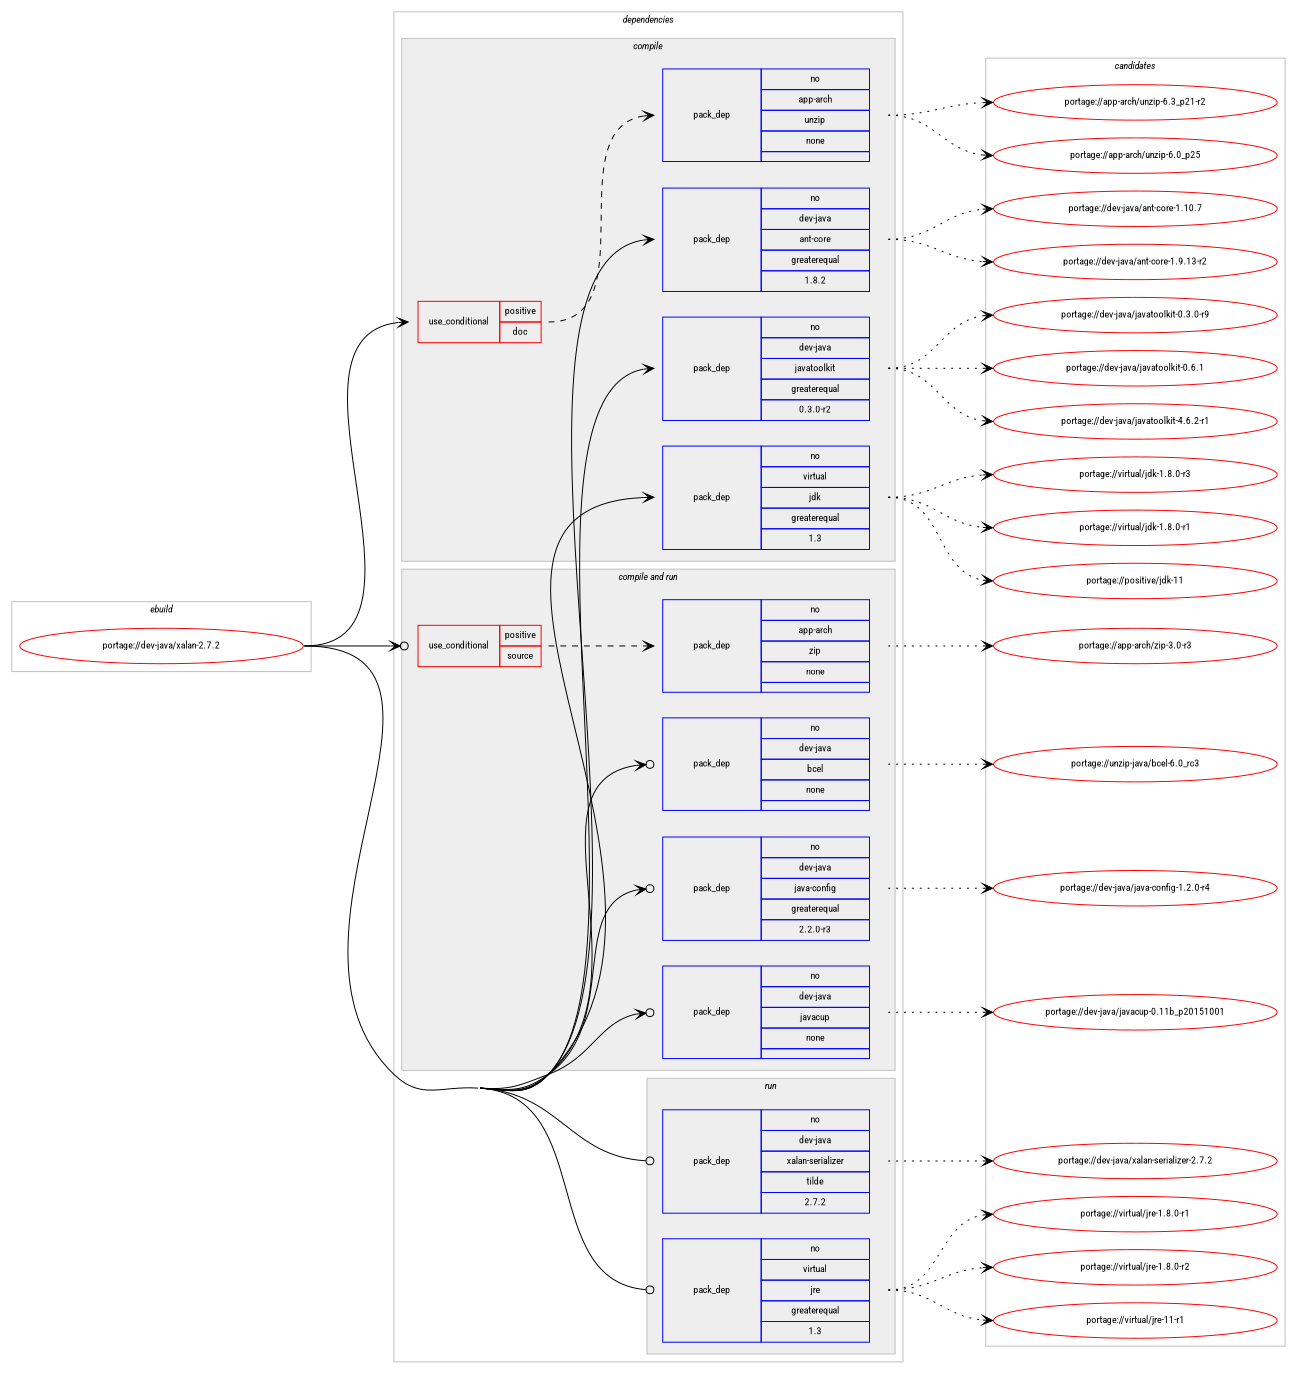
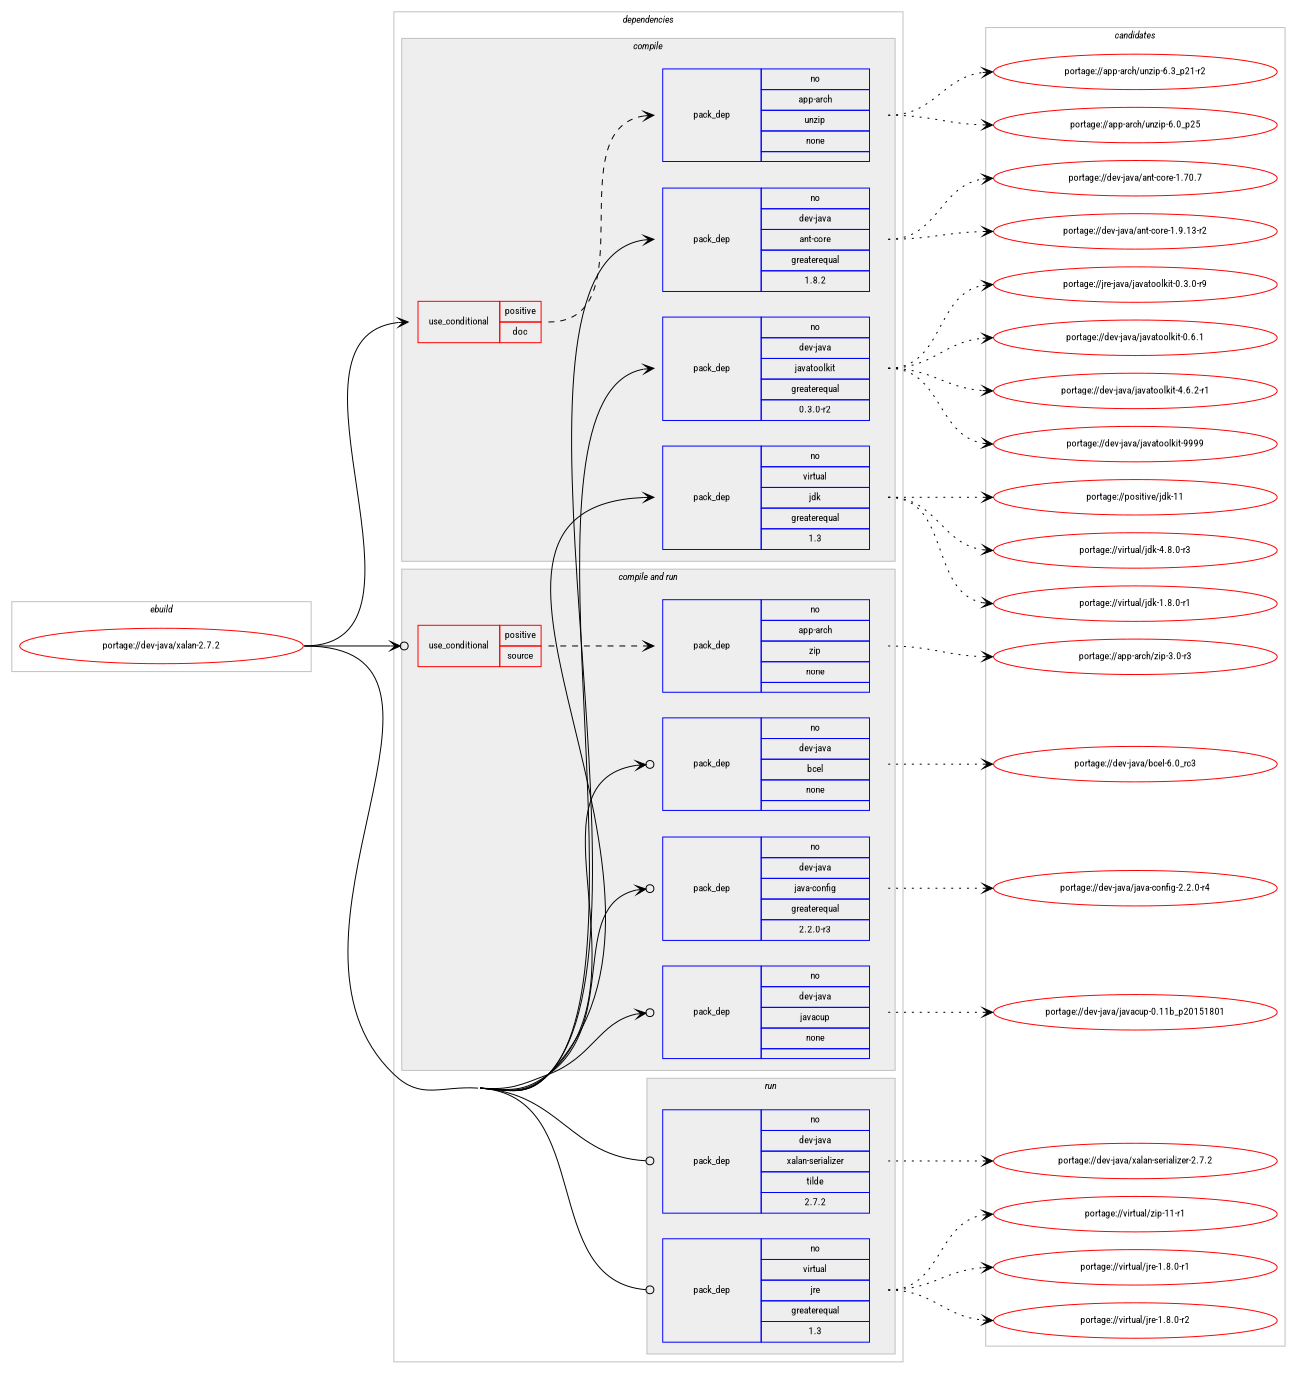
  digraph {
    compound=true
    concentrate=true
    fontname="Roboto Condensed"
    fontsize=10
    newrank=true
    rankdir=LR
    ranksep=1.5
    node [color=red fontname="Roboto Condensed" fontsize=10]
    edge [arrowhead=vee fontname="Roboto Condensed" headport=w style=dotted tailport=e weight=100]
    n1 [label="portage://dev-java/xalan-2.7.2" width=4]
    n2 [color=blue label=<<TABLE BORDER="0" CELLBORDER="1" CELLSPACING="0" CELLPADDING="4" WIDTH="220"><TR><TD ROWSPAN="6" CELLPADDING="30">pack_dep</TD></TR><TR><TD WIDTH="110">no</TD></TR><TR><TD>app-arch</TD></TR><TR><TD>unzip</TD></TR><TR><TD>none</TD></TR><TR><TD></TD></TR></TABLE>> shape=none]
    n3 [label=<<TABLE BORDER="0" CELLBORDER="1" CELLSPACING="0" CELLPADDING="4"><TR><TD ROWSPAN="3" CELLPADDING="10">use_conditional</TD></TR><TR><TD>positive</TD></TR><TR><TD>doc</TD></TR></TABLE>> shape=none]
    n4 [color=blue label=<<TABLE BORDER="0" CELLBORDER="1" CELLSPACING="0" CELLPADDING="4" WIDTH="220"><TR><TD ROWSPAN="6" CELLPADDING="30">pack_dep</TD></TR><TR><TD WIDTH="110">no</TD></TR><TR><TD>dev-java</TD></TR><TR><TD>ant-core</TD></TR><TR><TD>greaterequal</TD></TR><TR><TD>1.8.2</TD></TR></TABLE>> shape=none]
    n5 [color=blue label=<<TABLE BORDER="0" CELLBORDER="1" CELLSPACING="0" CELLPADDING="4" WIDTH="220"><TR><TD ROWSPAN="6" CELLPADDING="30">pack_dep</TD></TR><TR><TD WIDTH="110">no</TD></TR><TR><TD>dev-java</TD></TR><TR><TD>javatoolkit</TD></TR><TR><TD>greaterequal</TD></TR><TR><TD>0.3.0-r2</TD></TR></TABLE>> shape=none]
    n6 [color=blue label=<<TABLE BORDER="0" CELLBORDER="1" CELLSPACING="0" CELLPADDING="4" WIDTH="220"><TR><TD ROWSPAN="6" CELLPADDING="30">pack_dep</TD></TR><TR><TD WIDTH="110">no</TD></TR><TR><TD>virtual</TD></TR><TR><TD>jdk</TD></TR><TR><TD>greaterequal</TD></TR><TR><TD>1.3</TD></TR></TABLE>> shape=none]
    n7 [color=blue label=<<TABLE BORDER="0" CELLBORDER="1" CELLSPACING="0" CELLPADDING="4" WIDTH="220"><TR><TD ROWSPAN="6" CELLPADDING="30">pack_dep</TD></TR><TR><TD WIDTH="110">no</TD></TR><TR><TD>app-arch</TD></TR><TR><TD>zip</TD></TR><TR><TD>none</TD></TR><TR><TD></TD></TR></TABLE>> shape=none]
    n8 [label=<<TABLE BORDER="0" CELLBORDER="1" CELLSPACING="0" CELLPADDING="4"><TR><TD ROWSPAN="3" CELLPADDING="10">use_conditional</TD></TR><TR><TD>positive</TD></TR><TR><TD>source</TD></TR></TABLE>> shape=none]
    n9 [color=blue label=<<TABLE BORDER="0" CELLBORDER="1" CELLSPACING="0" CELLPADDING="4" WIDTH="220"><TR><TD ROWSPAN="6" CELLPADDING="30">pack_dep</TD></TR><TR><TD WIDTH="110">no</TD></TR><TR><TD>dev-java</TD></TR><TR><TD>bcel</TD></TR><TR><TD>none</TD></TR><TR><TD></TD></TR></TABLE>> shape=none]
    n10 [color=blue label=<<TABLE BORDER="0" CELLBORDER="1" CELLSPACING="0" CELLPADDING="4" WIDTH="220"><TR><TD ROWSPAN="6" CELLPADDING="30">pack_dep</TD></TR><TR><TD WIDTH="110">no</TD></TR><TR><TD>dev-java</TD></TR><TR><TD>java-config</TD></TR><TR><TD>greaterequal</TD></TR><TR><TD>2.2.0-r3</TD></TR></TABLE>> shape=none]
    n11 [color=blue label=<<TABLE BORDER="0" CELLBORDER="1" CELLSPACING="0" CELLPADDING="4" WIDTH="220"><TR><TD ROWSPAN="6" CELLPADDING="30">pack_dep</TD></TR><TR><TD WIDTH="110">no</TD></TR><TR><TD>dev-java</TD></TR><TR><TD>javacup</TD></TR><TR><TD>none</TD></TR><TR><TD></TD></TR></TABLE>> shape=none]
    n12 [color=blue label=<<TABLE BORDER="0" CELLBORDER="1" CELLSPACING="0" CELLPADDING="4" WIDTH="220"><TR><TD ROWSPAN="6" CELLPADDING="30">pack_dep</TD></TR><TR><TD WIDTH="110">no</TD></TR><TR><TD>dev-java</TD></TR><TR><TD>xalan-serializer</TD></TR><TR><TD>tilde</TD></TR><TR><TD>2.7.2</TD></TR></TABLE>> shape=none]
    n13 [color=blue label=<<TABLE BORDER="0" CELLBORDER="1" CELLSPACING="0" CELLPADDING="4" WIDTH="220"><TR><TD ROWSPAN="6" CELLPADDING="30">pack_dep</TD></TR><TR><TD WIDTH="110">no</TD></TR><TR><TD>virtual</TD></TR><TR><TD>jre</TD></TR><TR><TD>greaterequal</TD></TR><TR><TD>1.3</TD></TR></TABLE>> shape=none]
    n14 [label="portage://app-arch/unzip-6.3_p21-r2" width=4]
    n15 [label="portage://app-arch/unzip-6.0_p25" width=4]
-   n16 [label="portage://dev-java/ant-core-1.10.7" width=4]
+   n16 [label="portage://dev-java/ant-core-1.70.7" width=4]
    n17 [label="portage://dev-java/ant-core-1.9.13-r2" width=4]
-   n18 [label="portage://dev-java/javatoolkit-0.3.0-r9" width=4]
+   n18 [label="portage://jre-java/javatoolkit-0.3.0-r9" width=4]
    n19 [label="portage://dev-java/javatoolkit-0.6.1" width=4]
    n20 [label="portage://dev-java/javatoolkit-4.6.2-r1" width=4]
-   n22 [label="portage://virtual/jdk-1.8.0-r3" width=4]
+   n21 [label="portage://dev-java/javatoolkit-9999" width=4]
+   n22 [label="portage://virtual/jdk-4.8.0-r3" width=4]
    n23 [label="portage://virtual/jdk-1.8.0-r1" width=4]
    n24 [label="portage://positive/jdk-11" width=4]
    n25 [label="portage://app-arch/zip-3.0-r3" width=4]
-   n26 [label="portage://unzip-java/bcel-6.0_rc3" width=4]
-   n27 [label="portage://dev-java/java-config-1.2.0-r4" width=4]
-   n28 [label="portage://dev-java/javacup-0.11b_p20151001" width=4]
+   n26 [label="portage://dev-java/bcel-6.0_rc3" width=4]
+   n27 [label="portage://dev-java/java-config-2.2.0-r4" width=4]
+   n28 [label="portage://dev-java/javacup-0.11b_p20151801" width=4]
    n29 [label="portage://dev-java/xalan-serializer-2.7.2" width=4]
    n30 [label="portage://virtual/jre-1.8.0-r1" width=4]
    n31 [label="portage://virtual/jre-1.8.0-r2" width=4]
-   n32 [label="portage://virtual/jre-11-r1" width=4]
+   n32 [label="portage://virtual/zip-11-r1" width=4]
    subgraph cluster_1 {
      color=gray
      label=<<i>ebuild</i>>
      rank=same
      n1
    }
    subgraph cluster_2 {
      color=gray
      label=<<i>dependencies</i>>
      subgraph cluster_3 {
        color=gray
        fillcolor="#eeeeee"
        label=<<i>compile</i>>
        style=filled
        subgraph sub_4 {
          color=gray
          fillcolor="#eeeeee"
          label=<<i>compile</i>>
          style=filled
          n3
          subgraph sub_5 {
            color=gray
            fillcolor="#eeeeee"
            label=<<i>compile</i>>
            style=filled
            n2
          }
        }
        subgraph sub_6 {
          color=gray
          fillcolor="#eeeeee"
          label=<<i>compile</i>>
          style=filled
          n4
        }
        subgraph sub_7 {
          color=gray
          fillcolor="#eeeeee"
          label=<<i>compile</i>>
          style=filled
          n5
        }
        subgraph sub_8 {
          color=gray
          fillcolor="#eeeeee"
          label=<<i>compile</i>>
          style=filled
          n6
        }
      }
      subgraph cluster_9 {
        color=gray
        fillcolor="#eeeeee"
        label=<<i>compile and run</i>>
        style=filled
        subgraph sub_10 {
          color=gray
          fillcolor="#eeeeee"
          label=<<i>compile and run</i>>
          style=filled
          n8
          subgraph sub_11 {
            color=gray
            fillcolor="#eeeeee"
            label=<<i>compile and run</i>>
            style=filled
            n7
          }
        }
        subgraph sub_12 {
          color=gray
          fillcolor="#eeeeee"
          label=<<i>compile and run</i>>
          style=filled
          n9
        }
        subgraph sub_13 {
          color=gray
          fillcolor="#eeeeee"
          label=<<i>compile and run</i>>
          style=filled
          n10
        }
        subgraph sub_14 {
          color=gray
          fillcolor="#eeeeee"
          label=<<i>compile and run</i>>
          style=filled
          n11
        }
      }
      subgraph cluster_15 {
        color=gray
        fillcolor="#eeeeee"
        label=<<i>run</i>>
        style=filled
        subgraph sub_16 {
          color=gray
          fillcolor="#eeeeee"
          label=<<i>run</i>>
          style=filled
          n12
        }
        subgraph sub_17 {
          color=gray
          fillcolor="#eeeeee"
          label=<<i>run</i>>
          style=filled
          n13
        }
      }
    }
    subgraph cluster_18 {
      color=gray
      label=<<i>candidates</i>>
      rank=same
      subgraph sub_19 {
        color=black
        label=<<i>candidates</i>>
        nodesep=1
        rank=same
        n14
        n15
      }
      subgraph sub_20 {
        color=black
        label=<<i>candidates</i>>
        nodesep=1
        rank=same
        n16
        n17
      }
      subgraph sub_21 {
        color=black
        label=<<i>candidates</i>>
        nodesep=1
        rank=same
        n18
        n19
        n20
+       n21
      }
      subgraph sub_22 {
        color=black
        label=<<i>candidates</i>>
        nodesep=1
        rank=same
        n22
        n23
        n24
      }
      subgraph sub_23 {
        color=black
        label=<<i>candidates</i>>
        nodesep=1
        rank=same
        n25
      }
      subgraph sub_24 {
        color=black
        label=<<i>candidates</i>>
        nodesep=1
        rank=same
        n26
      }
      subgraph sub_25 {
        color=black
        label=<<i>candidates</i>>
        nodesep=1
        rank=same
        n27
      }
      subgraph sub_26 {
        color=black
        label=<<i>candidates</i>>
        nodesep=1
        rank=same
        n28
      }
      subgraph sub_27 {
        color=black
        label=<<i>candidates</i>>
        nodesep=1
        rank=same
        n29
      }
      subgraph sub_28 {
        color=black
        label=<<i>candidates</i>>
        nodesep=1
        rank=same
        n30
        n31
        n32
      }
    }
    n1 -> n3 [style=solid weight=20]
    n1 -> n4 [style=solid weight=20]
    n1 -> n5 [style=solid weight=20]
    n1 -> n6 [style=solid weight=20]
    n1 -> n8 [arrowhead=odotvee style=solid weight=20]
    n1 -> n9 [arrowhead=odotvee style=solid weight=20]
    n1 -> n10 [arrowhead=odotvee style=solid weight=20]
    n1 -> n11 [arrowhead=odotvee style=solid weight=20]
    n1 -> n12 [arrowhead=odot style=solid weight=20]
    n1 -> n13 [arrowhead=odot style=solid weight=20]
    n2 -> n14
    n2 -> n15
    n3 -> n2 [style=dashed weight=20]
    n4 -> n16
    n4 -> n17
    n5 -> n18
    n5 -> n19
    n5 -> n20
+   n5 -> n21
    n6 -> n22
    n6 -> n23
    n6 -> n24
    n7 -> n25
    n8 -> n7 [style=dashed weight=20]
    n9 -> n26
    n10 -> n27
    n11 -> n28
    n12 -> n29
    n13 -> n30
    n13 -> n31
    n13 -> n32
  }
